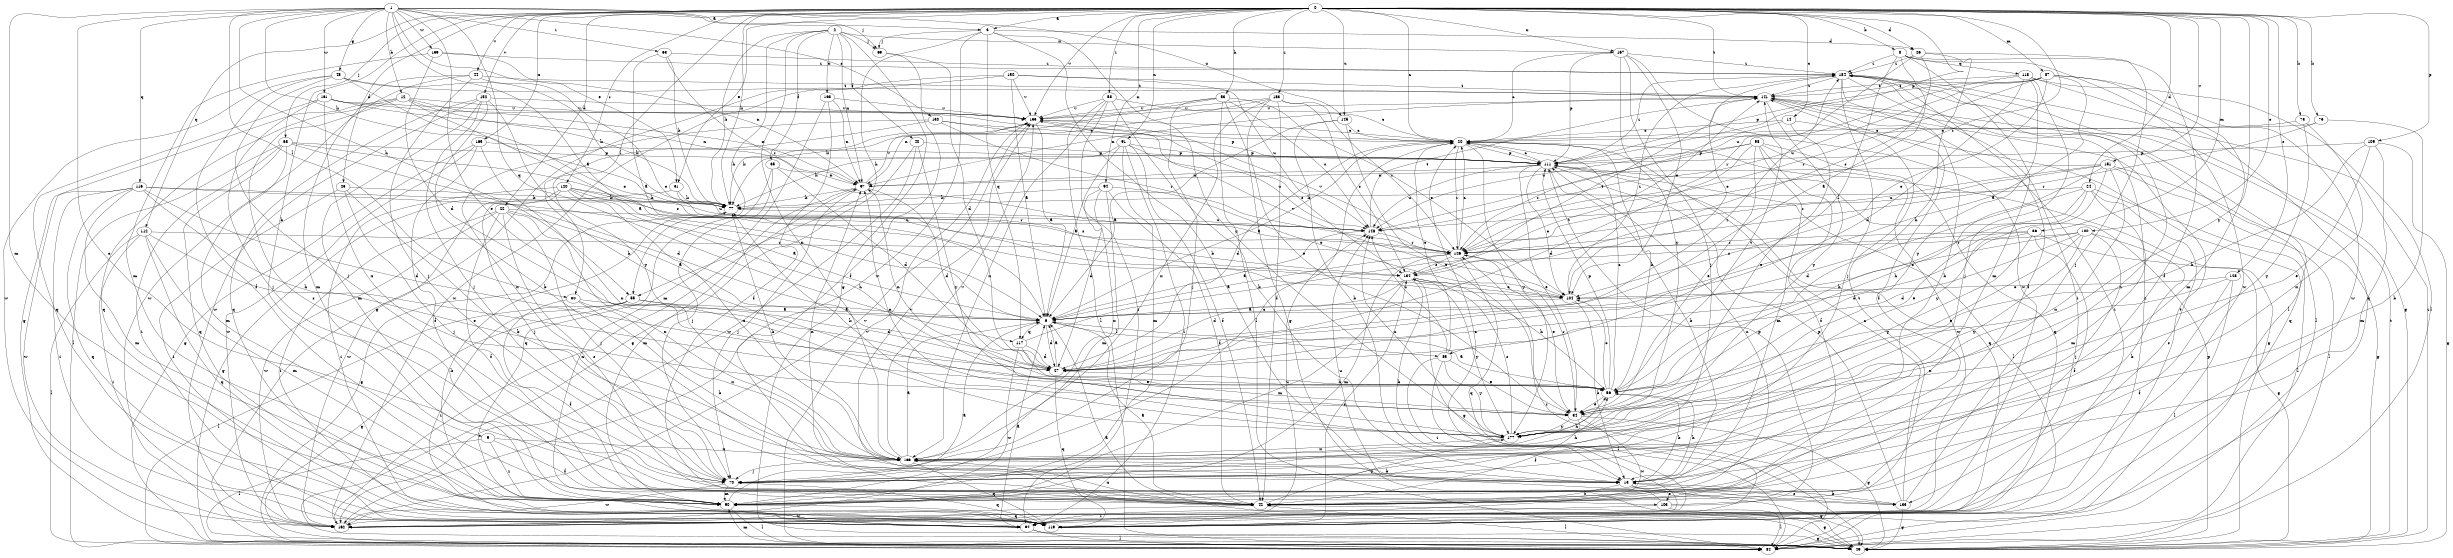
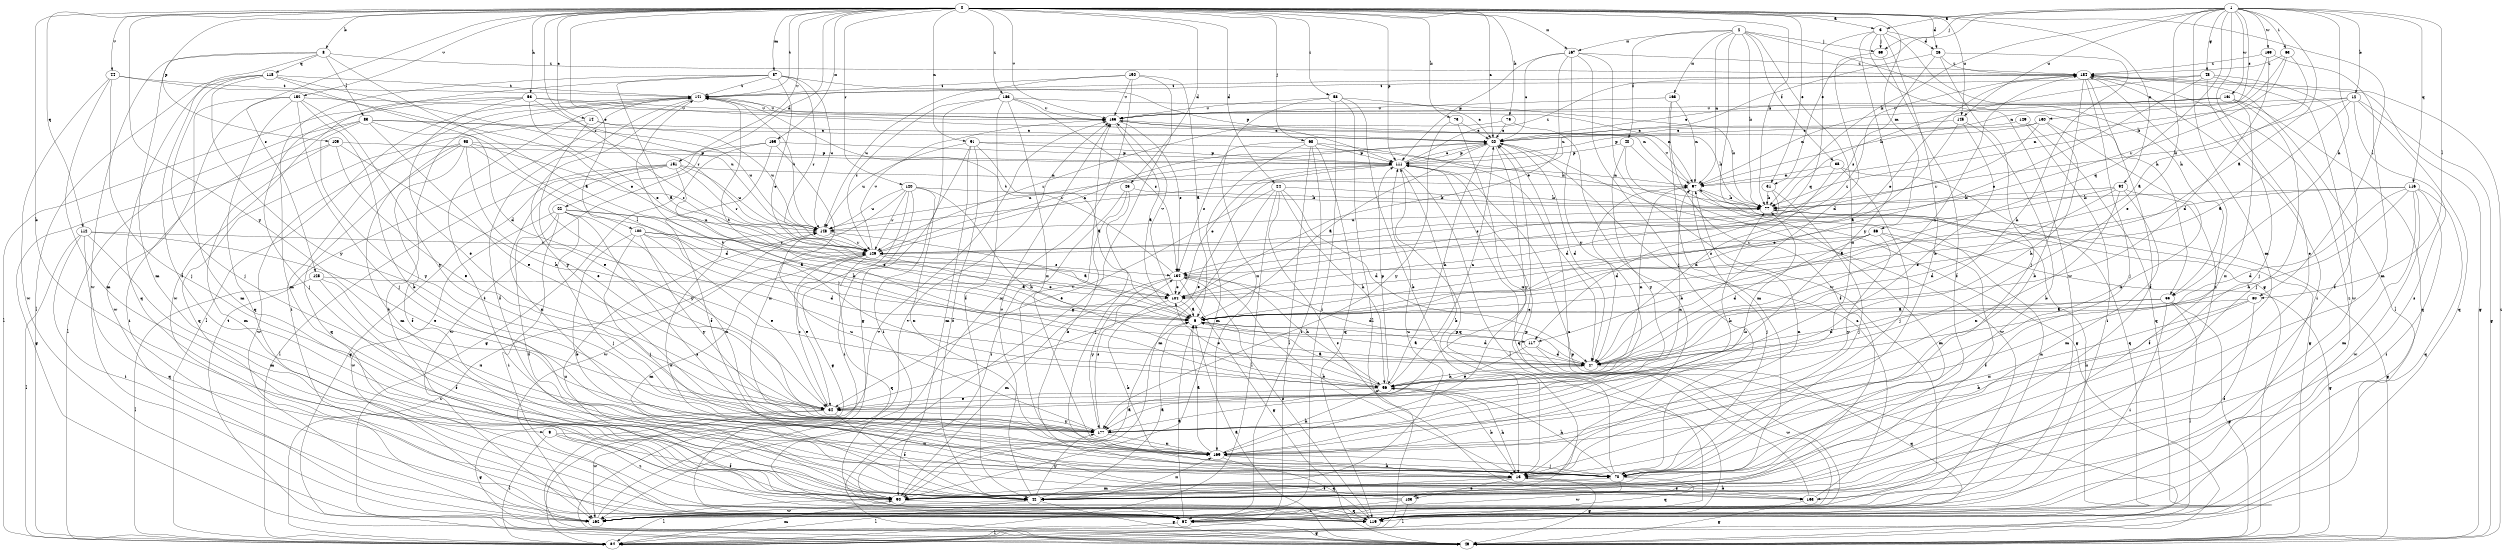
  strict digraph {
    0
    3
    8
    9
    14
    20
    22
    24
    25
    26
    31
    44
    53
    58
    68
    n16 [label=75]
    73
    77
    80
    86
    87
    91
    94
    100
    109
    111
    112
    120
    126
    128
    141
    145
    151
    152
    155
    165
    167
    177
    183
    55
    69
    117
    13
    162
    6
    90
    83
    42
    118
    184
    169
    84
    34
    119
    148
    49
    27
    56
    133
    64
    70
    134
    104
    97
    98
    1
    12
    48
    63
    103
    116
    130
    159
    161
+   129
    2
    35
    40
    168
    150
    0 -> 3 [label=a]
    0 -> 8 [label=b]
    0 -> 9 [label=b]
    0 -> 14 [label=c]
    0 -> 20 [label=c]
    0 -> 22 [label=d]
    0 -> 24 [label=d]
    0 -> 25 [label=d]
    0 -> 26 [label=d]
    0 -> 31 [label=e]
    0 -> 44 [label=v]
    0 -> 53 [label=h]
    0 -> 58 [label=i]
    0 -> 68 [label=j]
    0 -> n16 [label=k]
    0 -> 73 [label=k]
    0 -> 77 [label=k]
    0 -> 80 [label=l]
    0 -> 86 [label=m]
    0 -> 87 [label=m]
    0 -> 91 [label=n]
    0 -> 94 [label=n]
    0 -> 100 [label=o]
    0 -> 109 [label=p]
    0 -> 111 [label=p]
    0 -> 112 [label=q]
    0 -> 120 [label=r]
    0 -> 126 [label=r]
    0 -> 128 [label=s]
    0 -> 141 [label=t]
    0 -> 145 [label=u]
    0 -> 151 [label=v]
    0 -> 152 [label=v]
    0 -> 155 [label=v]
    0 -> 165 [label=x]
    0 -> 167 [label=x]
    0 -> 177 [label=y]
    0 -> 183 [label=z]
    3 -> 26 [label=d]
    3 -> 177 [label=y]
    3 -> 55 [label=h]
    3 -> 69 [label=j]
    3 -> 117 [label=q]
    3 -> 13 [label=b]
    3 -> 162 [label=w]
    8 -> 162 [label=w]
    8 -> 6 [label=a]
    8 -> 90 [label=m]
    8 -> 83 [label=l]
    8 -> 42 [label=f]
    8 -> 118 [label=q]
    8 -> 184 [label=z]
    9 -> 90 [label=z]
    9 -> 42 [label=f]
    9 -> 169 [label=x]
    9 -> 84 [label=l]
    14 -> 20 [label=c]
    14 -> 34 [label=e]
    14 -> 119 [label=q]
    14 -> 148 [label=u]
    20 -> 111 [label=p]
    20 -> 126 [label=r]
    20 -> 177 [label=y]
    20 -> 6 [label=a]
    20 -> 49 [label=g]
    20 -> 27 [label=d]
    20 -> 56 [label=h]
    22 -> 162 [label=w]
    22 -> 6 [label=a]
    22 -> 42 [label=f]
    22 -> 169 [label=x]
    22 -> 148 [label=u]
    22 -> 133 [label=s]
    22 -> 64 [label=i]
    22 -> 70 [label=j]
    24 -> 77 [label=k]
    24 -> 90 [label=m]
    24 -> 84 [label=l]
    24 -> 34 [label=e]
    24 -> 27 [label=d]
    24 -> 56 [label=h]
    24 -> 133 [label=s]
    25 -> 77 [label=k]
    25 -> 13 [label=b]
    25 -> 64 [label=i]
    25 -> 70 [label=j]
    26 -> 184 [label=z]
    26 -> 148 [label=u]
    26 -> 56 [label=h]
    26 -> 70 [label=j]
    26 -> 134 [label=s]
    31 -> 77 [label=k]
    31 -> 70 [label=j]
    31 -> 134 [label=s]
    44 -> 141 [label=t]
    44 -> 162 [label=w]
    44 -> 90 [label=m]
    44 -> 70 [label=j]
    44 -> 104 [label=o]
    53 -> 155 [label=v]
    53 -> 84 [label=l]
    53 -> 34 [label=e]
    53 -> 148 [label=u]
    53 -> 70 [label=j]
    53 -> 104 [label=o]
    53 -> 97 [label=n]
    58 -> 20 [label=c]
    58 -> 155 [label=v]
    58 -> 13 [label=b]
    58 -> 169 [label=x]
    58 -> 84 [label=l]
    58 -> 64 [label=i]
    68 -> 111 [label=p]
    68 -> 90 [label=m]
    68 -> 84 [label=l]
    68 -> 119 [label=q]
    68 -> 27 [label=d]
    68 -> 64 [label=i]
    68 -> 134 [label=s]
    n16 -> 20 [label=c]
    n16 -> 126 [label=r]
    n16 -> 13 [label=b]
    73 -> 20 [label=c]
    73 -> 177 [label=y]
    73 -> 169 [label=x]
    77 -> 148 [label=u]
    77 -> 49 [label=g]
    80 -> 13 [label=b]
    80 -> 6 [label=a]
    80 -> 42 [label=f]
    80 -> 169 [label=x]
    86 -> 126 [label=r]
    86 -> 177 [label=y]
    86 -> 42 [label=f]
    86 -> 49 [label=g]
    86 -> 27 [label=d]
    86 -> 134 [label=s]
    87 -> 111 [label=p]
    87 -> 126 [label=r]
    87 -> 141 [label=t]
    87 -> 162 [label=w]
    87 -> 6 [label=a]
    87 -> 90 [label=m]
    87 -> 148 [label=u]
    87 -> 104 [label=o]
    91 -> 77 [label=k]
    91 -> 111 [label=p]
    91 -> 6 [label=a]
    91 -> 90 [label=m]
    91 -> 42 [label=f]
    91 -> 148 [label=u]
    91 -> 64 [label=i]
    94 -> 77 [label=k]
    94 -> 90 [label=m]
    94 -> 42 [label=f]
    94 -> 169 [label=x]
    94 -> 27 [label=d]
    94 -> 104 [label=o]
    100 -> 126 [label=r]
    100 -> 177 [label=y]
    100 -> 13 [label=b]
    100 -> 34 [label=e]
    100 -> 27 [label=d]
    100 -> 70 [label=j]
    100 -> 104 [label=o]
    109 -> 111 [label=p]
    109 -> 90 [label=m]
    109 -> 34 [label=e]
    109 -> 49 [label=g]
    109 -> 56 [label=h]
    111 -> 20 [label=c]
    111 -> 13 [label=b]
    111 -> 184 [label=z]
    111 -> 84 [label=l]
    111 -> 34 [label=e]
    111 -> 119 [label=q]
    111 -> 148 [label=u]
    111 -> 104 [label=o]
    111 -> 97 [label=n]
    112 -> 126 [label=r]
    112 -> 90 [label=m]
    112 -> 84 [label=l]
    112 -> 34 [label=e]
    112 -> 119 [label=q]
    112 -> 64 [label=i]
    120 -> 77 [label=k]
    120 -> 126 [label=r]
    120 -> 162 [label=w]
    120 -> 169 [label=x]
    120 -> 148 [label=u]
    120 -> 49 [label=g]
    120 -> 56 [label=h]
    120 -> 64 [label=i]
    126 -> 20 [label=c]
    126 -> 155 [label=v]
    126 -> 6 [label=a]
    126 -> 90 [label=m]
    126 -> 34 [label=e]
    126 -> 119 [label=q]
    126 -> 134 [label=s]
    128 -> 42 [label=f]
    128 -> 169 [label=x]
    128 -> 84 [label=l]
    128 -> 104 [label=o]
    141 -> 155 [label=v]
    141 -> 177 [label=y]
    141 -> 42 [label=f]
    141 -> 84 [label=l]
    141 -> 64 [label=i]
    141 -> 97 [label=n]
    145 -> 20 [label=c]
    145 -> 13 [label=b]
    145 -> 6 [label=a]
    145 -> 34 [label=e]
    151 -> 126 [label=r]
    151 -> 177 [label=y]
    151 -> 169 [label=x]
    151 -> 84 [label=l]
    151 -> 148 [label=u]
    151 -> 49 [label=g]
    151 -> 56 [label=h]
    151 -> 97 [label=n]
    152 -> 155 [label=v]
    152 -> 177 [label=y]
    152 -> 13 [label=b]
    152 -> 162 [label=w]
    152 -> 90 [label=m]
    152 -> 119 [label=q]
    152 -> 70 [label=j]
    155 -> 20 [label=c]
    155 -> 77 [label=k]
    155 -> 6 [label=a]
    155 -> 134 [label=s]
    165 -> 111 [label=p]
    165 -> 162 [label=w]
    165 -> 42 [label=f]
    165 -> 169 [label=x]
    165 -> 49 [label=g]
    167 -> 20 [label=c]
    167 -> 111 [label=p]
    167 -> 177 [label=y]
    167 -> 162 [label=w]
    167 -> 184 [label=z]
    167 -> 70 [label=j]
    167 -> 104 [label=o]
    177 -> 77 [label=k]
    177 -> 169 [label=x]
    177 -> 148 [label=u]
    177 -> 134 [label=s]
    177 -> 97 [label=n]
    183 -> 77 [label=k]
    183 -> 126 [label=r]
    183 -> 155 [label=v]
    183 -> 42 [label=f]
    183 -> 169 [label=x]
    183 -> 49 [label=g]
    183 -> 134 [label=s]
    55 -> 6 [label=a]
    55 -> 84 [label=l]
    55 -> 49 [label=g]
    55 -> 27 [label=d]
    55 -> 64 [label=i]
    69 -> 42 [label=f]
    69 -> 27 [label=d]
    117 -> 141 [label=t]
    117 -> 162 [label=w]
    117 -> 34 [label=e]
    117 -> 27 [label=d]
    13 -> 42 [label=f]
    13 -> 49 [label=g]
    13 -> 56 [label=h]
    13 -> 133 [label=s]
    13 -> 97 [label=n]
    13 -> 103 [label=o]
    162 -> 155 [label=v]
    162 -> 97 [label=n]
    6 -> 117 [label=q]
-   6 -> 83 [label=l]
+   83 -> 6 [label=l]
    6 -> 27 [label=d]
    90 -> 6 [label=a]
    90 -> 84 [label=l]
    90 -> 119 [label=q]
    83 -> 20 [label=c]
    83 -> 177 [label=y]
    83 -> 84 [label=l]
    83 -> 34 [label=e]
    83 -> 148 [label=u]
    83 -> 64 [label=i]
    42 -> 111 [label=u]
    42 -> 155 [label=v]
    42 -> 177 [label=y]
    42 -> 162 [label=w]
    42 -> 6 [label=a]
    42 -> 169 [label=x]
    42 -> 84 [label=l]
    42 -> 49 [label=g]
    118 -> 126 [label=r]
    118 -> 141 [label=t]
    118 -> 177 [label=y]
    118 -> 84 [label=l]
    118 -> 119 [label=q]
    118 -> 27 [label=d]
    118 -> 70 [label=j]
    184 -> 141 [label=t]
    184 -> 13 [label=b]
    184 -> 42 [label=f]
    184 -> 84 [label=l]
    184 -> 49 [label=g]
    184 -> 64 [label=i]
    184 -> 70 [label=j]
    184 -> 104 [label=o]
    169 -> 77 [label=k]
    169 -> 155 [label=v]
    169 -> 13 [label=b]
    169 -> 6 [label=a]
    169 -> 119 [label=q]
    169 -> 56 [label=h]
    169 -> 70 [label=j]
    84 -> 126 [label=r]
    84 -> 155 [label=v]
    84 -> 90 [label=m]
    34 -> 126 [label=r]
    34 -> 177 [label=y]
    34 -> 162 [label=w]
    34 -> 42 [label=f]
    34 -> 49 [label=g]
    119 -> 77 [label=k]
    119 -> 141 [label=t]
    119 -> 184 [label=z]
    119 -> 148 [label=u]
    119 -> 134 [label=s]
    148 -> 126 [label=r]
    148 -> 141 [label=t]
    148 -> 6 [label=a]
    49 -> 111 [label=p]
    49 -> 141 [label=t]
    49 -> 6 [label=a]
    49 -> 184 [label=z]
    27 -> 6 [label=a]
    27 -> 184 [label=z]
    27 -> 119 [label=q]
    27 -> 56 [label=h]
    56 -> 20 [label=c]
    56 -> 111 [label=p]
    56 -> 141 [label=t]
    56 -> 13 [label=b]
    56 -> 6 [label=a]
    56 -> 34 [label=e]
    56 -> 104 [label=o]
    56 -> 97 [label=n]
    133 -> 20 [label=c]
    133 -> 111 [label=p]
    133 -> 13 [label=b]
    133 -> 184 [label=z]
    133 -> 49 [label=g]
    64 -> 20 [label=c]
    64 -> 6 [label=a]
    64 -> 84 [label=l]
    64 -> 49 [label=g]
    70 -> 20 [label=c]
    70 -> 162 [label=w]
    70 -> 90 [label=m]
    70 -> 119 [label=q]
    70 -> 56 [label=h]
    134 -> 141 [label=t]
    134 -> 177 [label=y]
    134 -> 13 [label=b]
    134 -> 90 [label=m]
    134 -> 49 [label=g]
    134 -> 27 [label=d]
    134 -> 56 [label=h]
    134 -> 104 [label=o]
    104 -> 155 [label=v]
    104 -> 13 [label=b]
    104 -> 6 [label=a]
    104 -> 184 [label=z]
    97 -> 77 [label=k]
    97 -> 155 [label=v]
    97 -> 90 [label=m]
    97 -> 27 [label=d]
    97 -> 70 [label=j]
    98 -> 111 [label=p]
    98 -> 126 [label=r]
    98 -> 162 [label=w]
    98 -> 90 [label=m]
    98 -> 42 [label=f]
    98 -> 34 [label=e]
    98 -> 119 [label=q]
    98 -> 27 [label=d]
    1 -> 3 [label=a]
    1 -> 31 [label=e]
    1 -> 77 [label=k]
    1 -> 80 [label=l]
    1 -> 145 [label=u]
    1 -> 55 [label=h]
    1 -> 69 [label=j]
    1 -> 117 [label=q]
    1 -> 6 [label=a]
    1 -> 90 [label=m]
    1 -> 34 [label=e]
    1 -> 12 [label=b]
    1 -> 48 [label=g]
    1 -> 63 [label=i]
    1 -> 103 [label=o]
    1 -> 116 [label=q]
    1 -> 130 [label=s]
    1 -> 159 [label=w]
    1 -> 161 [label=w]
    12 -> 77 [label=k]
    12 -> 155 [label=v]
    12 -> 6 [label=a]
    12 -> 119 [label=q]
    12 -> 49 [label=g]
    12 -> 133 [label=s]
    12 -> 97 [label=n]
    48 -> 77 [label=k]
    48 -> 141 [label=t]
    48 -> 162 [label=w]
    48 -> 42 [label=f]
    48 -> 70 [label=j]
    48 -> 104 [label=o]
    63 -> 77 [label=k]
    63 -> 126 [label=r]
    63 -> 6 [label=a]
    63 -> 184 [label=z]
    103 -> 111 [label=p]
    103 -> 141 [label=t]
    103 -> 84 [label=l]
    103 -> 148 [label=u]
    103 -> 64 [label=i]
    116 -> 77 [label=k]
    116 -> 162 [label=w]
    116 -> 6 [label=a]
    116 -> 90 [label=m]
    116 -> 119 [label=q]
    116 -> 27 [label=d]
    116 -> 56 [label=h]
    116 -> 64 [label=i]
    130 -> 20 [label=c]
    130 -> 111 [label=p]
    130 -> 126 [label=r]
    130 -> 169 [label=x]
    130 -> 56 [label=h]
    159 -> 90 [label=m]
    159 -> 184 [label=z]
    159 -> 27 [label=d]
    159 -> 97 [label=n]
    161 -> 20 [label=c]
    161 -> 155 [label=v]
    161 -> 169 [label=x]
    161 -> 119 [label=q]
    161 -> 70 [label=j]
    161 -> 97 [label=n]
+   129 -> 20 [label=c]
+   129 -> 119 [label=q]
+   129 -> 64 [label=i]
    2 -> 77 [label=k]
    2 -> 167 [label=x]
    2 -> 55 [label=h]
    2 -> 69 [label=j]
    2 -> 169 [label=x]
    2 -> 49 [label=g]
    2 -> 97 [label=n]
    2 -> 35 [label=f]
    2 -> 40 [label=f]
    2 -> 168 [label=x]
    35 -> 119 [label=q]
    35 -> 27 [label=d]
    35 -> 70 [label=j]
    35 -> 97 [label=n]
    40 -> 111 [label=p]
    40 -> 177 [label=y]
    40 -> 162 [label=w]
    40 -> 49 [label=g]
    168 -> 155 [label=v]
    168 -> 90 [label=m]
    168 -> 42 [label=f]
    168 -> 97 [label=n]
    150 -> 141 [label=t]
    150 -> 155 [label=v]
    150 -> 162 [label=w]
    150 -> 6 [label=a]
    150 -> 148 [label=u]
    150 -> 49 [label=g]
  }
